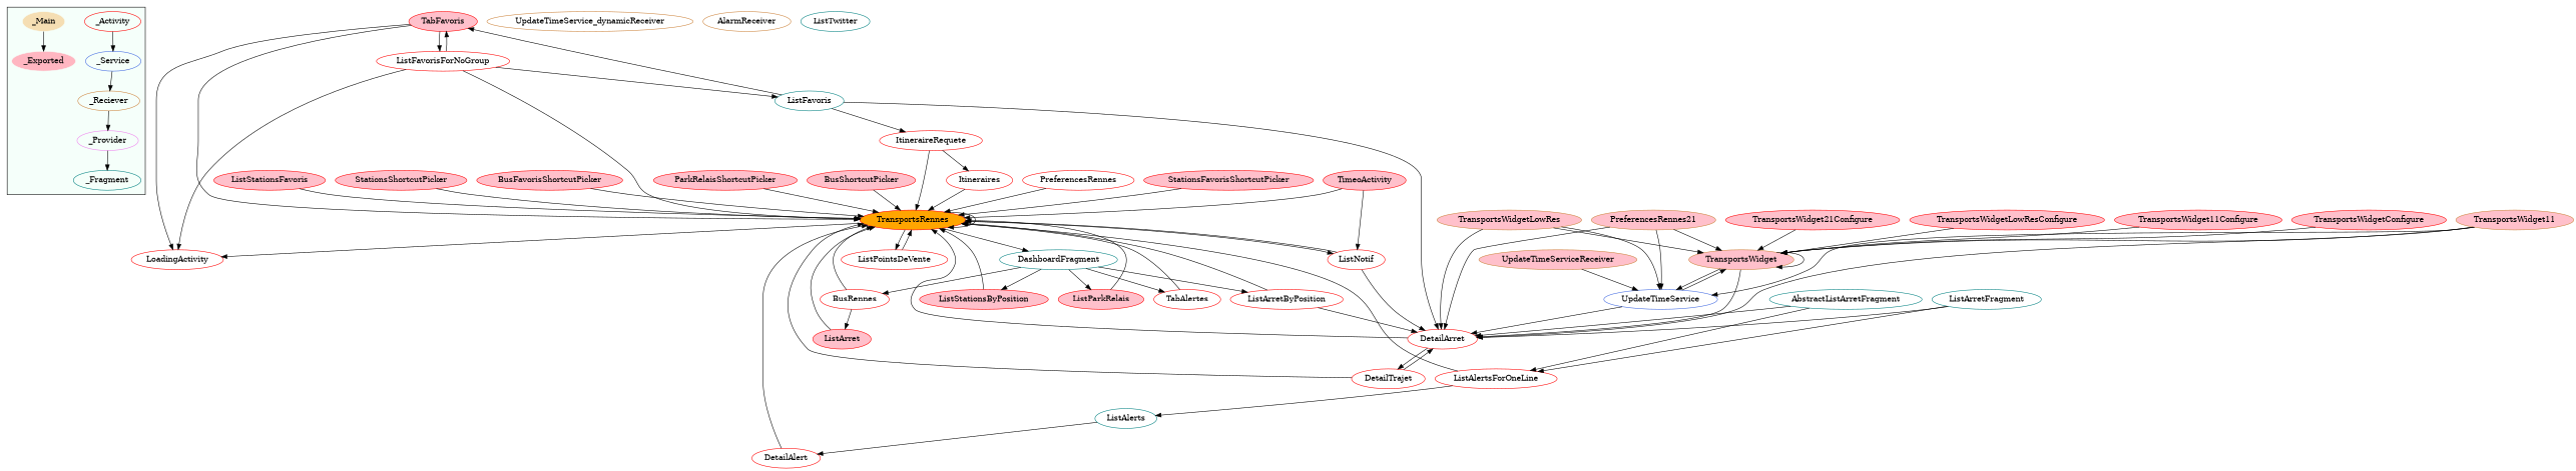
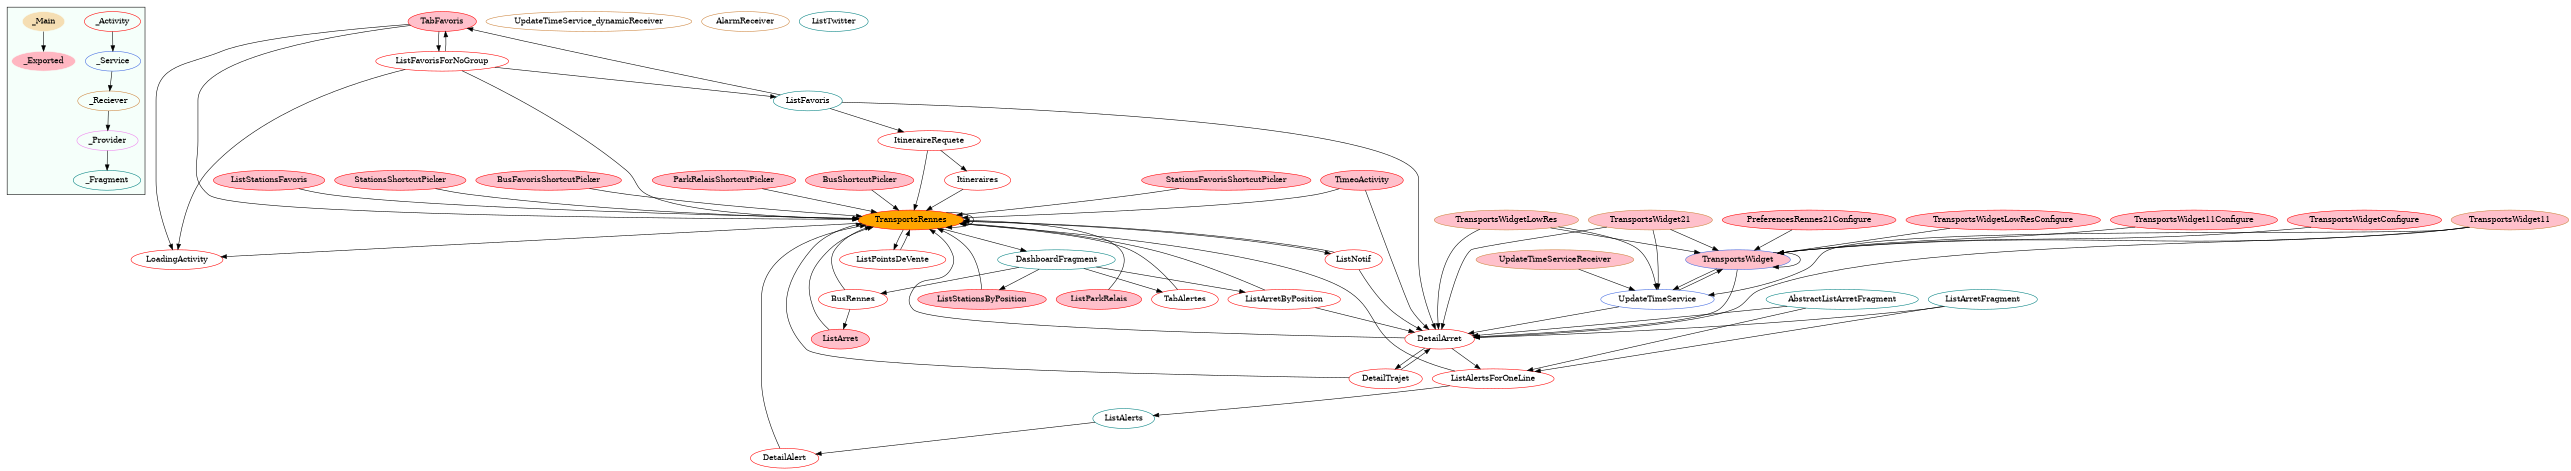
  digraph {
    node [color=red]
    _Activity
    _Service [color=royalblue]
    _Reciever [color=peru]
    _Provider [color=violet]
    _Fragment [color=teal]
    _Main [color=mintcream fillcolor=wheat style=filled]
    _Exported [color=mintcream fillcolor=lightpink style=filled]
    BusFavorisShortcutPicker [fillcolor=pink style=filled]
    TransportsRennes [fillcolor=orange style=filled]
    LoadingActivity
    ListNotif
    ListPointsDeVente
    DashboardFragment [color=teal]
    ItineraireRequete
    Itineraires
    ListAlertsForOneLine
    ListAlerts [color=teal]
    DetailAlert
    ParkRelaisShortcutPicker [fillcolor=pink style=filled]
    TransportsWidgetConfigure [fillcolor=pink style=filled]
-   TransportsWidget [color=peru fillcolor=pink style=filled]
+   TransportsWidget [color=royalblue fillcolor=pink style=filled]
    DetailArret
    UpdateTimeService [color=royalblue]
    BusShortcutPicker [fillcolor=pink style=filled]
-   PreferencesRennes
-   TransportsWidget21Configure [fillcolor=pink style=filled]
+   TransportsWidget21Configure [fillcolor=pink style=filled label=PreferencesRennes21Configure]
    TimeoActivity [fillcolor=pink style=filled]
    DetailTrajet
    StationsFavorisShortcutPicker [fillcolor=pink style=filled]
    BusRennes
    ListArret [fillcolor=pink style=filled]
    TransportsWidgetLowResConfigure [fillcolor=pink style=filled]
    ListStationsFavoris [fillcolor=pink style=filled]
    ListStationsByPosition [fillcolor=pink style=filled]
    ListParkRelais [fillcolor=pink style=filled]
    ListArretByPosition
    TabAlertes
    TransportsWidget11Configure [fillcolor=pink style=filled]
    TabFavoris [fillcolor=pink style=filled]
    ListFavorisForNoGroup
    ListFavoris [color=teal]
    StationsShortcutPicker [fillcolor=pink style=filled]
    UpdateTimeService_dynamicReceiver [color=peru]
-   TransportsWidget21 [color=peru fillcolor=pink style=filled label=PreferencesRennes21]
+   TransportsWidget21 [color=peru fillcolor=pink style=filled]
    TransportsWidget11 [color=peru fillcolor=pink style=filled]
    AlarmReceiver [color=peru]
    TransportsWidgetLowRes [color=peru fillcolor=pink style=filled]
    UpdateTimeServiceReceiver [color=peru fillcolor=pink style=filled]
    AbstractListArretFragment [color=teal]
    ListArretFragment [color=teal]
    ListTwitter [color=teal]
    subgraph cluster_1 {
      bgcolor=mintcream
      _Activity
      _Service
      _Reciever
      _Provider
      _Fragment
      _Main
      _Exported
    }
    _Activity -> _Service
    _Service -> _Reciever
    _Reciever -> _Provider
    _Provider -> _Fragment
    _Main -> _Exported
    BusFavorisShortcutPicker -> TransportsRennes
    TransportsRennes -> TransportsRennes
    TransportsRennes -> LoadingActivity
    TransportsRennes -> ListNotif
    TransportsRennes -> ListPointsDeVente
    TransportsRennes -> DashboardFragment
    ListNotif -> TransportsRennes
    ListNotif -> DetailArret
    ListPointsDeVente -> TransportsRennes
    DashboardFragment -> BusRennes
    DashboardFragment -> ListStationsByPosition
-   DashboardFragment -> ListParkRelais
    DashboardFragment -> ListArretByPosition
    DashboardFragment -> TabAlertes
    ItineraireRequete -> TransportsRennes
    ItineraireRequete -> Itineraires
    Itineraires -> TransportsRennes
    ListAlertsForOneLine -> TransportsRennes
    ListAlertsForOneLine -> ListAlerts
    ListAlerts -> DetailAlert
    DetailAlert -> TransportsRennes
    ParkRelaisShortcutPicker -> TransportsRennes
    TransportsWidgetConfigure -> TransportsWidget
    TransportsWidget -> TransportsWidget
    TransportsWidget -> DetailArret
    TransportsWidget -> UpdateTimeService
    DetailArret -> TransportsRennes
+   DetailArret -> ListAlertsForOneLine
    DetailArret -> DetailTrajet
    UpdateTimeService -> TransportsWidget
    UpdateTimeService -> DetailArret
    BusShortcutPicker -> TransportsRennes
-   PreferencesRennes -> TransportsRennes
    TransportsWidget21Configure -> TransportsWidget
    TimeoActivity -> TransportsRennes
-   TimeoActivity -> ListNotif
+   TimeoActivity -> DetailArret
    DetailTrajet -> TransportsRennes
    DetailTrajet -> DetailArret
    StationsFavorisShortcutPicker -> TransportsRennes
    BusRennes -> TransportsRennes
    BusRennes -> ListArret
    ListArret -> TransportsRennes
    TransportsWidgetLowResConfigure -> TransportsWidget
    ListStationsFavoris -> TransportsRennes
    ListStationsByPosition -> TransportsRennes
    ListParkRelais -> TransportsRennes
    ListArretByPosition -> TransportsRennes
    ListArretByPosition -> DetailArret
    TabAlertes -> TransportsRennes
    TransportsWidget11Configure -> TransportsWidget
    TabFavoris -> TransportsRennes
    TabFavoris -> LoadingActivity
    TabFavoris -> ListFavorisForNoGroup
    ListFavorisForNoGroup -> TransportsRennes
    ListFavorisForNoGroup -> LoadingActivity
    ListFavorisForNoGroup -> TabFavoris
    ListFavorisForNoGroup -> ListFavoris
    ListFavoris -> ItineraireRequete
    ListFavoris -> DetailArret
    ListFavoris -> TabFavoris
    StationsShortcutPicker -> TransportsRennes
    TransportsWidget21 -> TransportsWidget
    TransportsWidget21 -> DetailArret
    TransportsWidget21 -> UpdateTimeService
    TransportsWidget11 -> TransportsWidget
    TransportsWidget11 -> DetailArret
    TransportsWidget11 -> UpdateTimeService
    TransportsWidgetLowRes -> TransportsWidget
    TransportsWidgetLowRes -> DetailArret
    TransportsWidgetLowRes -> UpdateTimeService
    UpdateTimeServiceReceiver -> UpdateTimeService
    AbstractListArretFragment -> ListAlertsForOneLine
    AbstractListArretFragment -> DetailArret
    ListArretFragment -> ListAlertsForOneLine
    ListArretFragment -> DetailArret
  }
